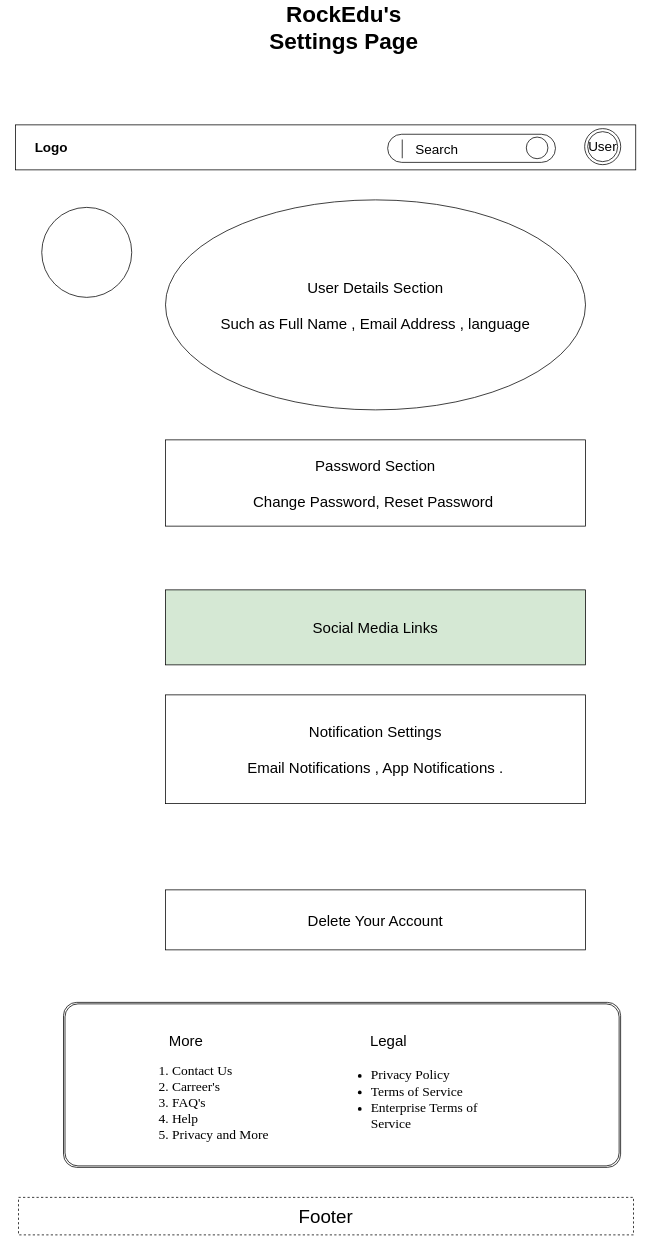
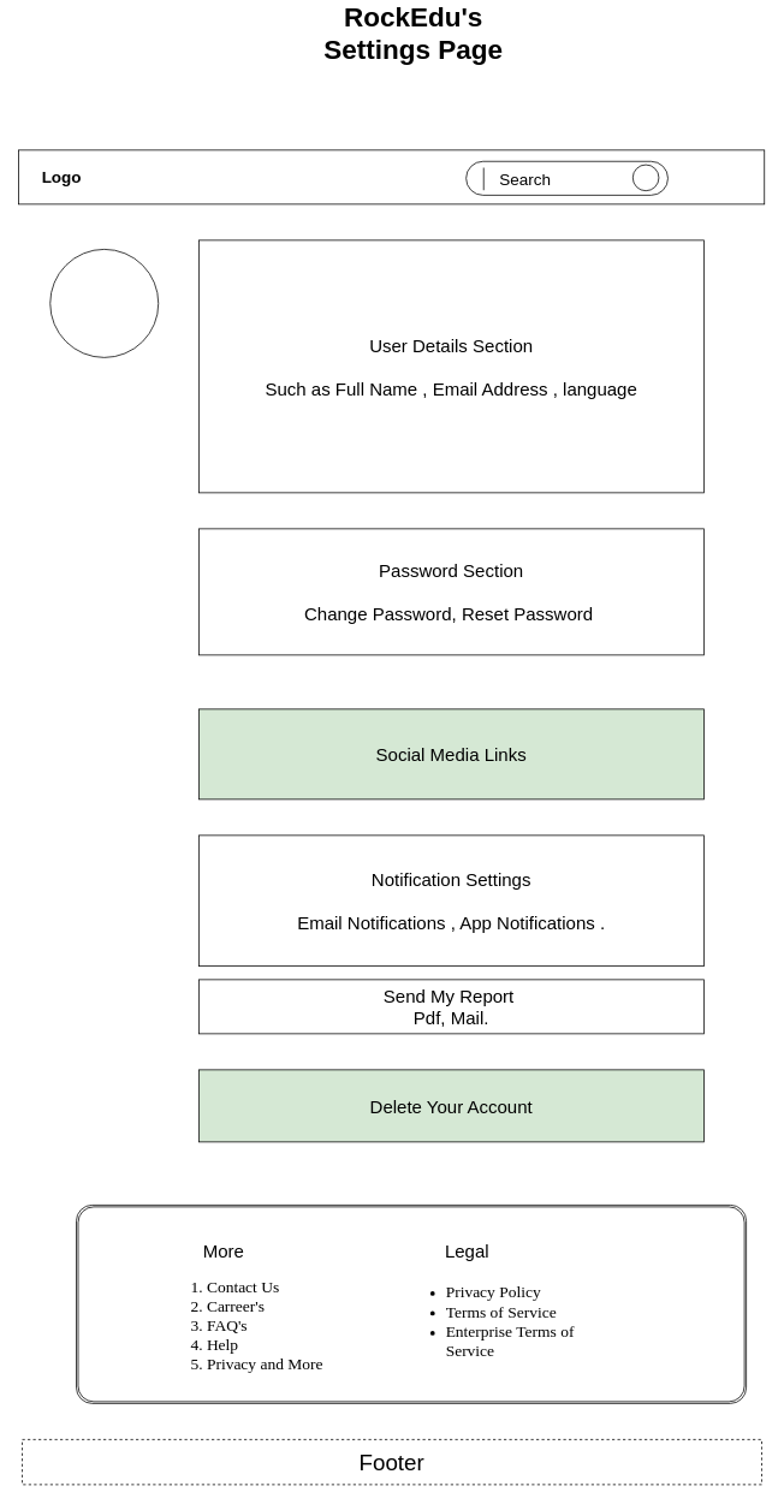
  <mxCell id="0" />
  <mxCell id="1" parent="0" />
  <mxCell id="2" value="" style="group" vertex="1" connectable="0" parent="1"><mxGeometry y="160" width="827" height="60" as="geometry" x="20" /></mxCell>
  <mxCell id="3" value="" style="rounded=0;whiteSpace=wrap;html=1;" vertex="1" parent="2"><mxGeometry width="827" height="60" as="geometry" /></mxCell>
  <mxCell id="4" value="Logo" style="text;html=1;strokeColor=none;fillColor=none;align=center;verticalAlign=middle;whiteSpace=wrap;rounded=0;fontStyle=1;fontSize=18;" vertex="1" parent="2"><mxGeometry x="19.459" y="12.5" width="58.376" height="35" as="geometry" /></mxCell>
- <mxCell id="5" value="User" style="ellipse;shape=doubleEllipse;whiteSpace=wrap;html=1;aspect=fixed;fontSize=18;" vertex="1" parent="2"><mxGeometry x="758.894" y="5" width="48.059" height="48.059" as="geometry" /></mxCell>
  <mxCell id="6" value="" style="rounded=1;whiteSpace=wrap;html=1;fontSize=18;arcSize=50;" vertex="1" parent="2"><mxGeometry x="496.2" y="12.5" width="223.776" height="37.5" as="geometry" /></mxCell>
  <mxCell id="7" value="" style="ellipse;whiteSpace=wrap;html=1;aspect=fixed;fontSize=18;" vertex="1" parent="2"><mxGeometry x="681.059" y="16.25" width="28.835" height="28.835" as="geometry" /></mxCell>
  <mxCell id="8" value="" style="endArrow=none;html=1;fontSize=18;" edge="1" parent="2"><mxGeometry width="50" height="50" relative="1" as="geometry"><mxPoint x="515.659" y="44.5" as="sourcePoint" /><mxPoint x="515.659" y="19.5" as="targetPoint" /></mxGeometry></mxCell>
  <mxCell id="9" value="Search&amp;nbsp;" style="text;html=1;strokeColor=none;fillColor=none;align=center;verticalAlign=middle;whiteSpace=wrap;rounded=0;fontSize=18;" vertex="1" parent="2"><mxGeometry x="544.847" y="22.5" width="38.918" height="20" as="geometry" /></mxCell>
  <mxCell id="10" value="&lt;b&gt;&lt;font style=&quot;font-size: 30px&quot;&gt;RockEdu's&lt;br&gt;Settings Page&lt;/font&gt;&lt;/b&gt;" style="text;html=1;strokeColor=none;fillColor=none;align=center;verticalAlign=middle;whiteSpace=wrap;rounded=0;" vertex="1" parent="1"><mxGeometry x="350" y="20" width="216" height="20" as="geometry" /></mxCell>
- <mxCell id="11" value="&lt;font style=&quot;font-size: 20px&quot;&gt;User Details Section&lt;br&gt;&lt;br&gt;Such as Full Name , Email Address , language&lt;/font&gt;" style="ellipse;whiteSpace=wrap;html=1;" vertex="1" parent="1"><mxGeometry x="220" y="260" width="560" height="280" as="geometry" /></mxCell>
+ <mxCell id="11" value="&lt;font style=&quot;font-size: 20px&quot;&gt;User Details Section&lt;br&gt;&lt;br&gt;Such as Full Name , Email Address , language&lt;/font&gt;" style="rounded=0;whiteSpace=wrap;html=1;" vertex="1" parent="1"><mxGeometry x="220" y="260" width="560" height="280" as="geometry" /></mxCell>
  <mxCell id="12" value="" style="group" vertex="1" connectable="0" parent="1"><mxGeometry x="54.99" y="270" width="120" height="120" as="geometry" /></mxCell>
  <mxCell id="13" value="" style="ellipse;whiteSpace=wrap;html=1;aspect=fixed;" vertex="1" parent="12"><mxGeometry width="120" height="120" as="geometry" /></mxCell>
  <mxCell id="14" value="" style="shape=image;html=1;verticalLabelPosition=bottom;verticalAlign=top;imageAspect=1;aspect=fixed;image=https://encrypted-tbn0.gstatic.com/images?q=tbn%3AANd9GcTW1IPDDzFjLl_M4j_4cqbn8wd16-4tsDKEWg&amp;usqp=CAU;" vertex="1" parent="12"><mxGeometry x="19.31" y="19.31" width="81.38" height="81.38" as="geometry" /></mxCell>
- <mxCell id="15" value="&lt;font style=&quot;font-size: 20px&quot;&gt;Password Section&lt;br&gt;&lt;br&gt;Change Password, Reset Password&amp;nbsp;&lt;/font&gt;" style="rounded=0;whiteSpace=wrap;html=1;" vertex="1" parent="1"><mxGeometry x="220" y="580" width="560" height="115" as="geometry" /></mxCell>
+ <mxCell id="15" value="&lt;font style=&quot;font-size: 20px&quot;&gt;Password Section&lt;br&gt;&lt;br&gt;Change Password, Reset Password&amp;nbsp;&lt;/font&gt;" style="rounded=0;whiteSpace=wrap;html=1;" vertex="1" parent="1"><mxGeometry x="220" y="580" width="560" height="140" as="geometry" /></mxCell>
  <mxCell id="16" value="&lt;font style=&quot;font-size: 20px&quot;&gt;Social Media Links&lt;br&gt;&lt;/font&gt;" style="rounded=0;whiteSpace=wrap;html=1;fillColor=#d5e8d4;" vertex="1" parent="1"><mxGeometry x="220" y="780" width="560" height="100" as="geometry" /></mxCell>
  <mxCell id="17" value="Footer" style="rounded=0;whiteSpace=wrap;html=1;fontSize=25;dashed=1;" vertex="1" parent="1"><mxGeometry x="24" y="1590" width="820" height="50" as="geometry" /></mxCell>
  <mxCell id="18" value="" style="group" vertex="1" connectable="0" parent="1"><mxGeometry x="84" y="1330" width="742.82" height="230" as="geometry" /></mxCell>
  <mxCell id="19" value="" style="group" vertex="1" connectable="0" parent="18"><mxGeometry width="742.82" height="230" as="geometry" /></mxCell>
  <mxCell id="20" value="" style="shape=ext;double=1;rounded=1;whiteSpace=wrap;html=1;fontSize=25;arcSize=8;" vertex="1" parent="19"><mxGeometry width="742.82" height="220" as="geometry" /></mxCell>
  <mxCell id="21" value="&lt;span style=&quot;font-weight: normal&quot;&gt;&lt;font style=&quot;font-size: 20px&quot;&gt;Legal&lt;/font&gt;&lt;/span&gt;" style="text;strokeColor=none;fillColor=none;html=1;fontSize=24;fontStyle=1;verticalAlign=middle;align=center;" vertex="1" parent="19"><mxGeometry x="382.82" y="30" width="100" height="40" as="geometry" /></mxCell>
  <mxCell id="22" value="&lt;ul&gt;&lt;li&gt;&lt;span&gt;Privacy Policy&lt;/span&gt;&lt;br&gt;&lt;/li&gt;&lt;li&gt;Terms of Service&lt;/li&gt;&lt;li&gt;Enterprise Terms of Service&lt;/li&gt;&lt;/ul&gt;" style="text;strokeColor=none;fillColor=none;html=1;whiteSpace=wrap;verticalAlign=middle;overflow=hidden;fontFamily=Verdana;fontSize=18;" vertex="1" parent="19"><mxGeometry x="367.82" y="30" width="240" height="200" as="geometry" /></mxCell>
  <mxCell id="23" value="&lt;div style=&quot;text-align: center&quot;&gt;&lt;font face=&quot;Helvetica&quot;&gt;&lt;span style=&quot;font-size: 25px&quot;&gt;&lt;br&gt;&lt;/span&gt;&lt;/font&gt;&lt;/div&gt;&lt;ol&gt;&lt;li&gt;Contact Us&lt;/li&gt;&lt;li&gt;Carreer's&amp;nbsp;&lt;/li&gt;&lt;li&gt;FAQ's&lt;/li&gt;&lt;li&gt;Help&lt;/li&gt;&lt;li&gt;Privacy and More&lt;/li&gt;&lt;/ol&gt;" style="text;strokeColor=none;fillColor=none;html=1;whiteSpace=wrap;verticalAlign=middle;overflow=hidden;fontFamily=Verdana;fontSize=18;" vertex="1" parent="19"><mxGeometry x="102.82" y="30" width="180" height="160" as="geometry" /></mxCell>
  <mxCell id="24" value="&lt;font style=&quot;font-size: 20px ; font-weight: normal&quot;&gt;More&lt;/font&gt;" style="text;strokeColor=none;fillColor=none;html=1;fontSize=24;fontStyle=1;verticalAlign=middle;align=center;" vertex="1" parent="19"><mxGeometry x="112.82" y="30" width="100" height="40" as="geometry" /></mxCell>
  <mxCell id="25" value="&lt;font style=&quot;font-size: 20px&quot;&gt;Notification Settings&lt;br&gt;&lt;br&gt;Email Notifications , App Notifications .&lt;/font&gt;" style="rounded=0;whiteSpace=wrap;html=1;" vertex="1" parent="1"><mxGeometry x="220" y="920" width="560" height="145" as="geometry" /></mxCell>
- <mxCell id="27" value="&lt;font style=&quot;font-size: 20px&quot;&gt;Delete Your Account&lt;/font&gt;" style="rounded=0;whiteSpace=wrap;html=1;" vertex="1" parent="1"><mxGeometry x="220" y="1180" width="560" height="80" as="geometry" /></mxCell>
+ <mxCell id="26" value="&lt;font style=&quot;font-size: 20px&quot;&gt;Send My Report&amp;nbsp;&lt;br&gt;Pdf, Mail.&lt;/font&gt;" style="rounded=0;whiteSpace=wrap;html=1;" vertex="1" parent="1"><mxGeometry x="220" y="1080" width="560" height="60" as="geometry" /></mxCell>
+ <mxCell id="27" value="&lt;font style=&quot;font-size: 20px&quot;&gt;Delete Your Account&lt;/font&gt;" style="rounded=0;whiteSpace=wrap;html=1;fillColor=#d5e8d4;" vertex="1" parent="1"><mxGeometry x="220" y="1180" width="560" height="80" as="geometry" /></mxCell>
